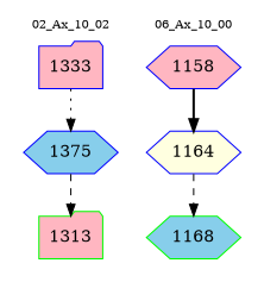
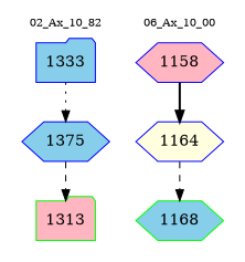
  digraph {
    node [color=blue fillcolor=lightpink shape=hexagon style=filled]
    edge [color=black style=dashed]
-   n1 [label=1333 shape=folder]
+   n1 [fillcolor=skyblue label=1333 shape=folder]
    n2 [fillcolor=skyblue label=1375]
    n3 [color=green label=1313 shape=folder]
    n4 [label=1158]
    n5 [fillcolor=lightyellow label=1164]
    n6 [color=green fillcolor=skyblue label=1168]
    subgraph cluster_1 {
      color=white
      fontsize=10
-     label="02_Ax_10_02"
+     label="02_Ax_10_82"
      n1
      n2
      n3
    }
    subgraph cluster_2 {
      color=white
      fontsize=10
      label="06_Ax_10_00"
      n4
      n5
      n6
    }
    n1 -> n2 [style=dotted]
    n2 -> n3
    n4 -> n5 [style=bold]
    n5 -> n6
  }
